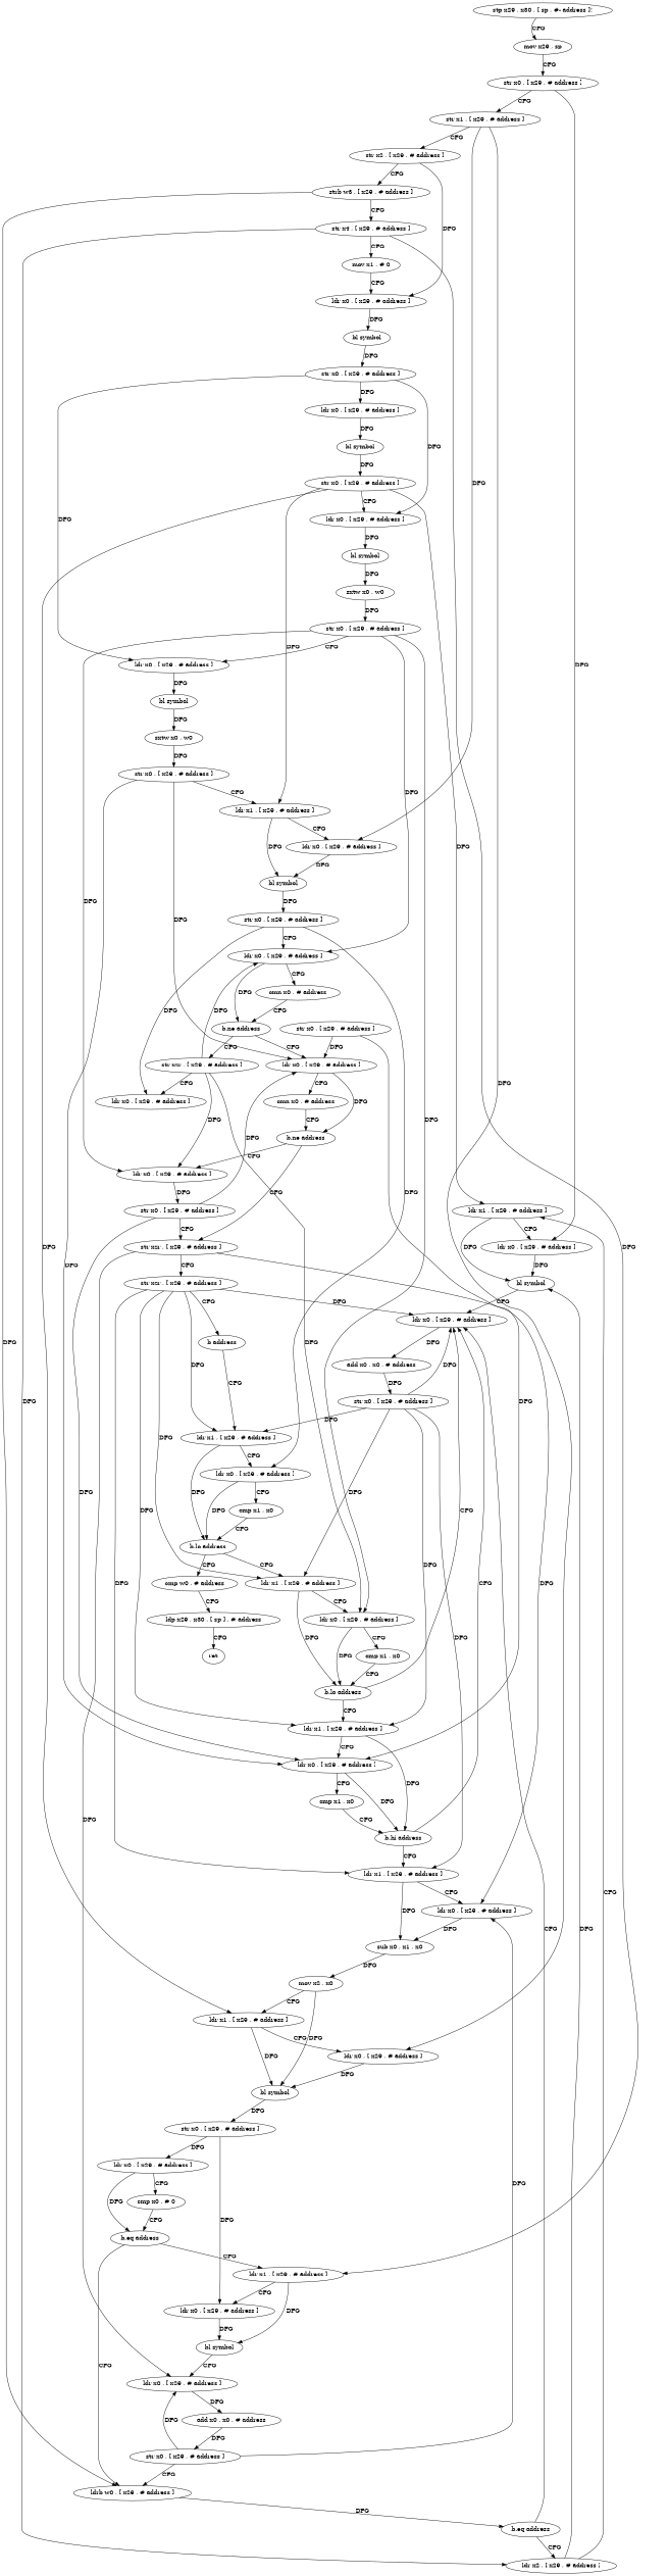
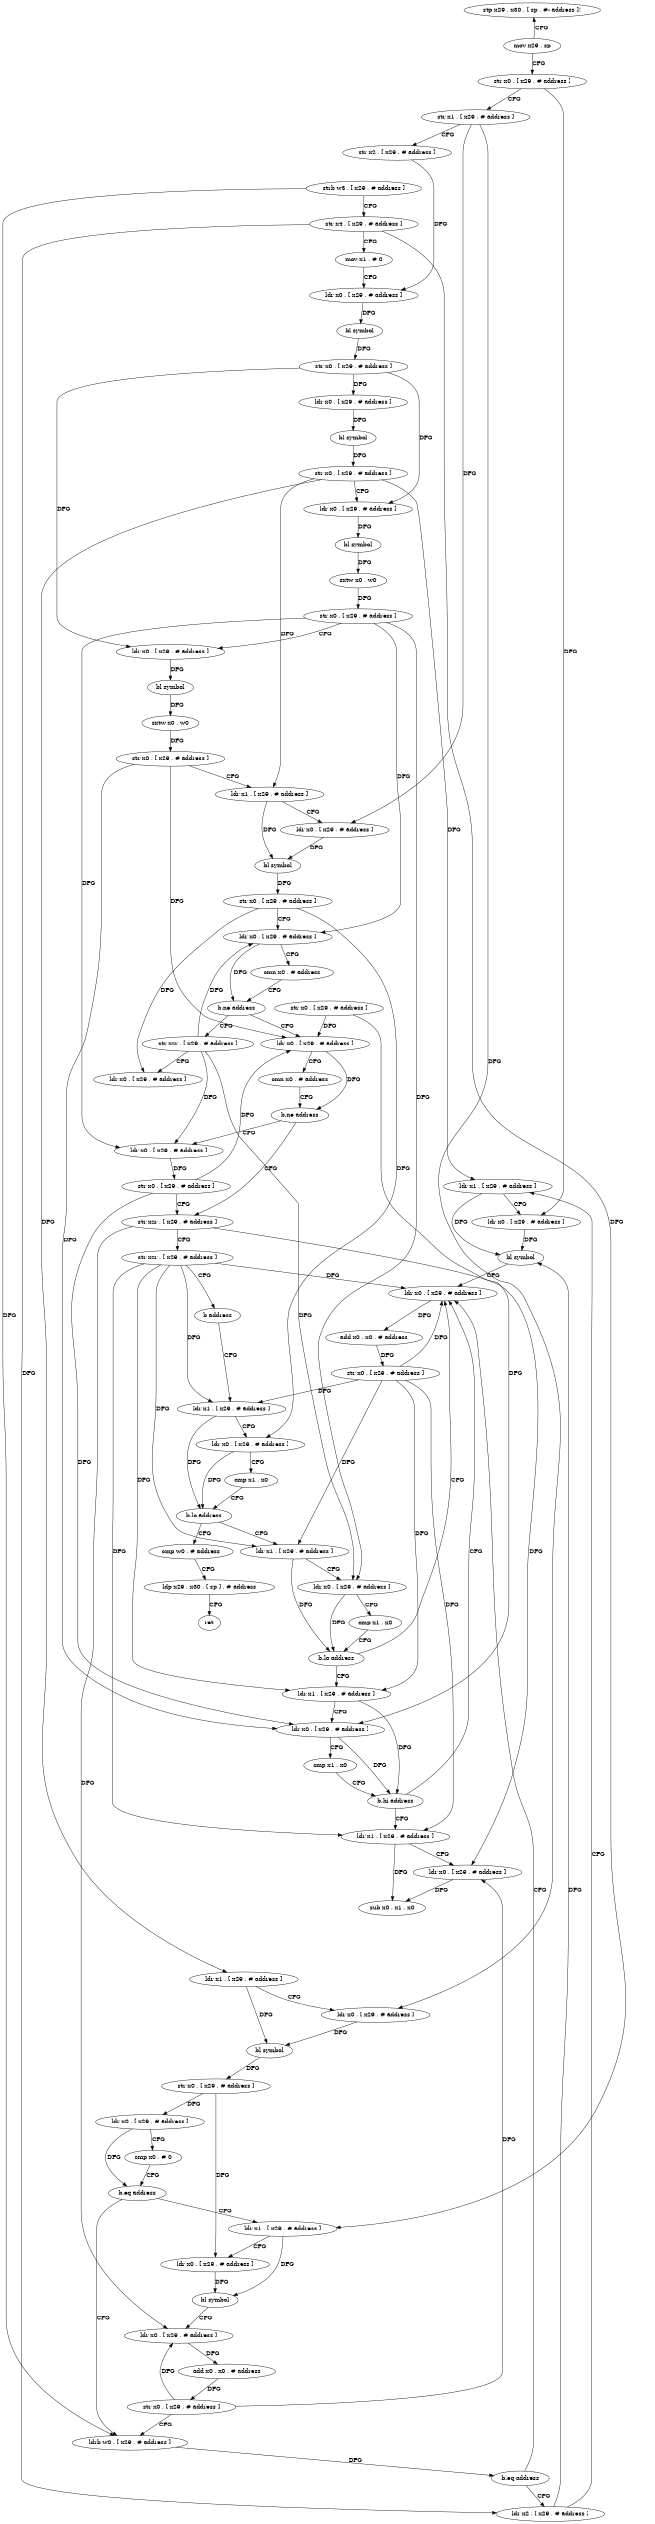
  digraph {
    n1 [label="stp x29 , x30 , [ sp , #- address ]!"]
    n2 [label="mov x29 , sp"]
    n3 [label="str x0 , [ x29 , # address ]"]
    n4 [label="str x1 , [ x29 , # address ]"]
    n5 [label="ldr x0 , [ x29 , # address ]"]
    n6 [label="str x2 , [ x29 , # address ]"]
    n7 [label="ldr x0 , [ x29 , # address ]"]
    n8 [label="ldr x0 , [ x29 , # address ]"]
    n9 [label="bl symbol"]
    n10 [label="strb w3 , [ x29 , # address ]"]
    n11 [label="ldr x0 , [ x29 , # address ]"]
    n12 [label="bl symbol"]
    n13 [label="bl symbol"]
    n14 [label="str x4 , [ x29 , # address ]"]
    n15 [label="ldrb w0 , [ x29 , # address ]"]
    n16 [label="bl symbol"]
    n17 [label="mov x1 , # 0"]
    n18 [label="ldr x1 , [ x29 , # address ]"]
    n19 [label="ldr x2 , [ x29 , # address ]"]
    n20 [label="b.eq address"]
    n21 [label="ldr x0 , [ x29 , # address ]"]
    n22 [label="bl symbol"]
    n23 [label="ldr x1 , [ x29 , # address ]"]
    n24 [label="str x0 , [ x29 , # address ]"]
    n25 [label="ldr x0 , [ x29 , # address ]"]
    n26 [label="ldr x0 , [ x29 , # address ]"]
    n27 [label="ldr x0 , [ x29 , # address ]"]
    n28 [label="bl symbol"]
    n29 [label="bl symbol"]
    n30 [label="bl symbol"]
    n31 [label="str x0 , [ x29 , # address ]"]
    n32 [label="ldr x1 , [ x29 , # address ]"]
    n33 [label="ldr x1 , [ x29 , # address ]"]
    n34 [label="sxtw x0 , w0"]
    n35 [label="str x0 , [ x29 , # address ]"]
    n36 [label="ldr x0 , [ x29 , # address ]"]
    n37 [label="ldr x0 , [ x29 , # address ]"]
    n38 [label="ldr x0 , [ x29 , # address ]"]
    n39 [label="cmn x0 , # address"]
    n40 [label="b.ne address"]
    n41 [label="str x0 , [ x29 , # address ]"]
    n42 [label="b.lo address"]
    n43 [label="cmp x1 , x0"]
    n44 [label="sxtw x0 , w0"]
    n45 [label="str x0 , [ x29 , # address ]"]
    n46 [label="ldr x0 , [ x29 , # address ]"]
    n47 [label="ldr x0 , [ x29 , # address ]"]
    n48 [label="cmn x0 , # address"]
    n49 [label="b.ne address"]
    n50 [label="b.hi address"]
    n51 [label="cmp x1 , x0"]
    n52 [label="str x0 , [ x29 , # address ]"]
    n53 [label="ldr x0 , [ x29 , # address ]"]
    n54 [label="ldr x0 , [ x29 , # address ]"]
    n55 [label="b.lo address"]
    n56 [label="cmp x1 , x0"]
    n57 [label="str xzr , [ x29 , # address ]"]
    n58 [label="str xzr , [ x29 , # address ]"]
    n59 [label="str xzr , [ x29 , # address ]"]
    n60 [label="ldr x0 , [ x29 , # address ]"]
    n61 [label="ldr x0 , [ x29 , # address ]"]
    n62 [label="b address"]
    n63 [label="ldr x1 , [ x29 , # address ]"]
    n64 [label="ldr x1 , [ x29 , # address ]"]
    n65 [label="ldr x0 , [ x29 , # address ]"]
    n66 [label="ldr x1 , [ x29 , # address ]"]
    n67 [label="ldr x1 , [ x29 , # address ]"]
    n68 [label="sub x0 , x1 , x0"]
    n69 [label="add x0 , x0 , # address"]
    n70 [label="str x0 , [ x29 , # address ]"]
    n71 [label="add x0 , x0 , # address"]
    n72 [label="cmp w0 , # address"]
    n73 [label="ldp x29 , x30 , [ sp ] , # address"]
    n74 [label=ret]
    n75 [label="str x0 , [ x29 , # address ]"]
-   n76 [label="mov x2 , x0"]
    n77 [label="str x0 , [ x29 , # address ]"]
    n78 [label="ldr x0 , [ x29 , # address ]"]
    n79 [label="cmp x0 , # 0"]
    n80 [label="b.eq address"]
    n81 [label="str x0 , [ x29 , # address ]"]
-   n1 -> n2 [label=CFG]
+   n2 -> n1 [label=CFG]
    n2 -> n3 [label=CFG]
    n3 -> n4 [label=CFG]
    n3 -> n5 [label=DFG]
    n4 -> n6 [label=CFG]
    n4 -> n7 [label=DFG]
    n4 -> n8 [label=DFG]
    n5 -> n9 [label=DFG]
-   n6 -> n10 [label=CFG]
    n6 -> n11 [label=DFG]
    n7 -> n12 [label=DFG]
    n8 -> n13 [label=DFG]
    n9 -> n65 [label=CFG]
    n10 -> n14 [label=CFG]
    n10 -> n15 [label=DFG]
    n11 -> n16 [label=DFG]
    n12 -> n52 [label=DFG]
    n13 -> n77 [label=DFG]
    n14 -> n17 [label=CFG]
    n14 -> n18 [label=DFG]
    n14 -> n19 [label=DFG]
    n15 -> n20 [label=DFG]
    n16 -> n24 [label=DFG]
    n17 -> n11 [label=CFG]
    n18 -> n21 [label=CFG]
    n18 -> n22 [label=DFG]
    n19 -> n9 [label=DFG]
    n19 -> n23 [label=CFG]
    n20 -> n19 [label=CFG]
    n20 -> n65 [label=CFG]
    n21 -> n22 [label=DFG]
    n22 -> n61 [label=CFG]
    n23 -> n5 [label=CFG]
    n23 -> n9 [label=DFG]
    n24 -> n25 [label=DFG]
    n24 -> n26 [label=DFG]
    n24 -> n27 [label=DFG]
    n25 -> n28 [label=DFG]
    n26 -> n29 [label=DFG]
    n27 -> n30 [label=DFG]
    n28 -> n31 [label=DFG]
    n29 -> n34 [label=DFG]
    n30 -> n44 [label=DFG]
    n31 -> n23 [label=DFG]
    n31 -> n26 [label=CFG]
    n31 -> n32 [label=DFG]
    n31 -> n33 [label=DFG]
    n32 -> n7 [label=CFG]
    n32 -> n12 [label=DFG]
    n33 -> n8 [label=CFG]
    n33 -> n13 [label=DFG]
    n34 -> n35 [label=DFG]
    n35 -> n27 [label=CFG]
    n35 -> n36 [label=DFG]
    n35 -> n37 [label=DFG]
    n35 -> n38 [label=DFG]
    n36 -> n39 [label=CFG]
    n36 -> n40 [label=DFG]
    n37 -> n41 [label=DFG]
    n38 -> n42 [label=DFG]
    n38 -> n43 [label=CFG]
    n39 -> n40 [label=CFG]
    n40 -> n46 [label=CFG]
    n40 -> n57 [label=CFG]
    n41 -> n46 [label=DFG]
    n41 -> n47 [label=DFG]
    n41 -> n58 [label=CFG]
    n42 -> n65 [label=CFG]
    n42 -> n66 [label=CFG]
    n43 -> n42 [label=CFG]
    n44 -> n45 [label=DFG]
    n45 -> n32 [label=CFG]
    n45 -> n46 [label=DFG]
    n45 -> n47 [label=DFG]
    n46 -> n48 [label=CFG]
    n46 -> n49 [label=DFG]
    n47 -> n50 [label=DFG]
    n47 -> n51 [label=CFG]
    n48 -> n49 [label=CFG]
    n49 -> n37 [label=CFG]
    n49 -> n58 [label=CFG]
    n50 -> n65 [label=CFG]
    n50 -> n67 [label=CFG]
    n51 -> n50 [label=CFG]
    n52 -> n36 [label=CFG]
    n52 -> n53 [label=DFG]
    n52 -> n54 [label=DFG]
    n54 -> n55 [label=DFG]
    n54 -> n56 [label=CFG]
    n55 -> n64 [label=CFG]
    n55 -> n72 [label=CFG]
    n56 -> n55 [label=CFG]
    n57 -> n36 [label=DFG]
    n57 -> n37 [label=DFG]
    n57 -> n38 [label=DFG]
    n57 -> n53 [label=CFG]
    n58 -> n59 [label=CFG]
    n58 -> n60 [label=DFG]
    n58 -> n61 [label=DFG]
    n59 -> n62 [label=CFG]
    n59 -> n63 [label=DFG]
    n59 -> n64 [label=DFG]
    n59 -> n65 [label=DFG]
    n59 -> n66 [label=DFG]
    n59 -> n67 [label=DFG]
    n60 -> n68 [label=DFG]
    n61 -> n69 [label=DFG]
    n62 -> n63 [label=CFG]
    n63 -> n54 [label=CFG]
    n63 -> n55 [label=DFG]
    n64 -> n38 [label=CFG]
    n64 -> n42 [label=DFG]
    n65 -> n71 [label=DFG]
    n66 -> n47 [label=CFG]
    n66 -> n50 [label=DFG]
    n67 -> n60 [label=CFG]
    n67 -> n68 [label=DFG]
-   n68 -> n76 [label=DFG]
    n69 -> n81 [label=DFG]
    n70 -> n46 [label=DFG]
    n70 -> n47 [label=DFG]
    n71 -> n75 [label=DFG]
    n72 -> n73 [label=CFG]
    n73 -> n74 [label=CFG]
    n75 -> n63 [label=DFG]
    n75 -> n64 [label=DFG]
    n75 -> n65 [label=DFG]
    n75 -> n66 [label=DFG]
    n75 -> n67 [label=DFG]
-   n76 -> n13 [label=DFG]
-   n76 -> n33 [label=CFG]
    n77 -> n21 [label=DFG]
    n77 -> n78 [label=DFG]
    n78 -> n79 [label=CFG]
    n78 -> n80 [label=DFG]
    n79 -> n80 [label=CFG]
    n80 -> n15 [label=CFG]
    n80 -> n18 [label=CFG]
    n81 -> n15 [label=CFG]
    n81 -> n60 [label=DFG]
    n81 -> n61 [label=DFG]
  }
